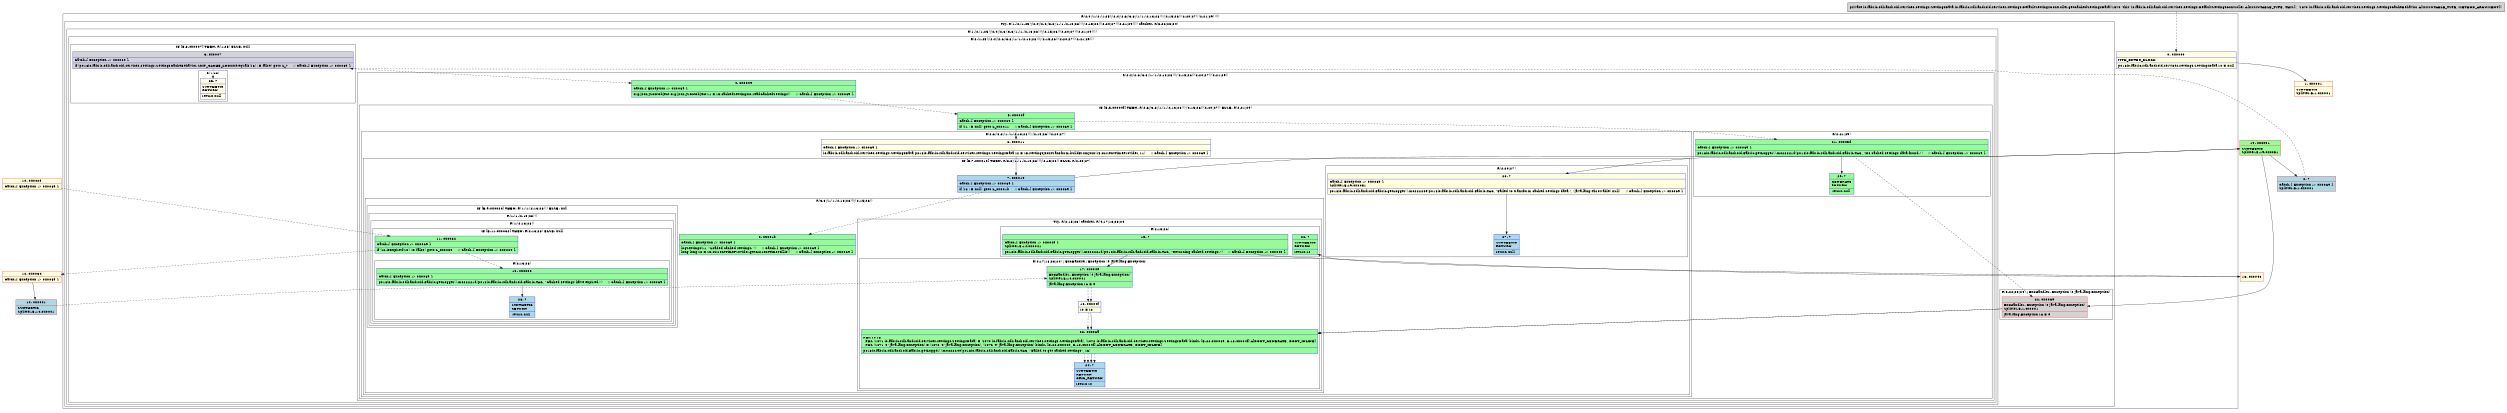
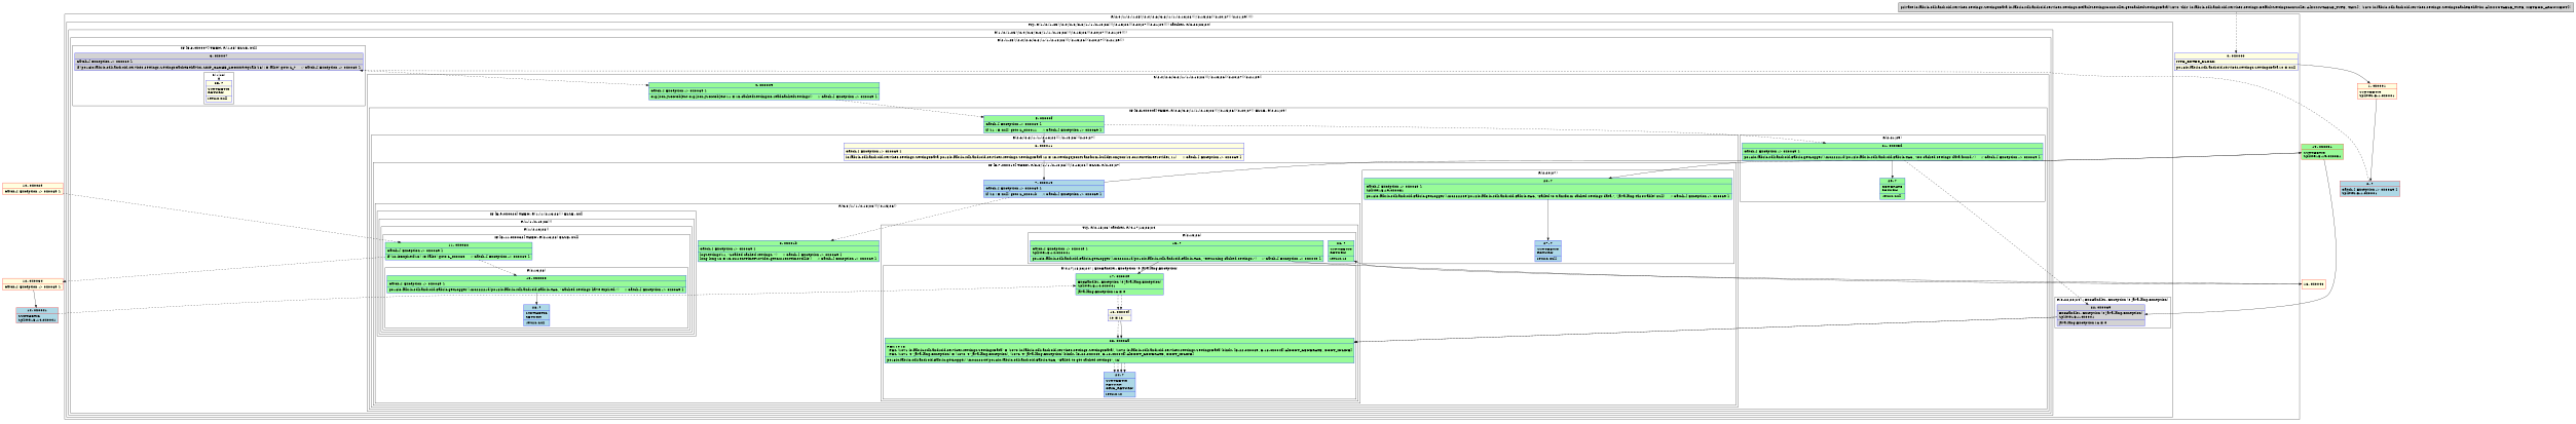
  digraph {
    node [color=blue fillcolor=palegreen shape=record style=filled]
    edge [style=dashed]
    n1 [fillcolor=lightyellow label="{25\:\ ?|SYNTHETIC\lRETURN\l|return null\l}"]
    n2 [fillcolor=lightgrey label="{3\:\ 0x0007|Catch:\{ Exception \-\> 0x0069 \}\l|if (p018io.fabric.sdk.android.services.settings.SettingsCacheBehavior.SKIP_CACHE_LOOKUP.equals(r6) != false) goto L_?     \/\/ Catch:\{ Exception \-\> 0x0069 \}\l}"]
    n3 [label="{13\:\ 0x0035|Catch:\{ Exception \-\> 0x0069 \}\l|p018io.fabric.sdk.android.Fabric.getLogger().mo22221d(p018io.fabric.sdk.android.Fabric.TAG, \"Cached settings have expired.\")     \/\/ Catch:\{ Exception \-\> 0x0069 \}\l}"]
    n4 [fillcolor=lightblue label="{28\:\ ?|SYNTHETIC\lRETURN\l|return null\l}"]
    n5 [label="{11\:\ 0x0032|Catch:\{ Exception \-\> 0x0069 \}\l|if (r2.isExpired(r3) != false) goto L_0x0035     \/\/ Catch:\{ Exception \-\> 0x0069 \}\l}"]
    n6 [label="{15\:\ ?|Catch:\{ Exception \-\> 0x004e \}\lSplitter:B:14:0x0041\l|p018io.fabric.sdk.android.Fabric.getLogger().mo22221d(p018io.fabric.sdk.android.Fabric.TAG, \"Returning cached settings.\")     \/\/ Catch:\{ Exception \-\> 0x004e \}\l}"]
    n7 [label="{26\:\ ?|SYNTHETIC\lRETURN\l|return r2\l}"]
    n8 [label="{17\:\ 0x004e|ExcHandler: Exception (e java.lang.Exception)\lSplitter:B:14:0x0041\l|java.lang.Exception r6 = e\l}"]
    n9 [fillcolor=lightyellow label="{18\:\ 0x004f|r0 = r2\l}"]
    n10 [label="{23\:\ 0x006a|PHI: r0 r6 \l  PHI: (r0v1 io.fabric.sdk.android.services.settings.SettingsData) = (r0v0 io.fabric.sdk.android.services.settings.SettingsData), (r0v2 io.fabric.sdk.android.services.settings.SettingsData) binds: [B:22:0x0069, B:18:0x004f] A[DONT_GENERATE, DONT_INLINE]\l  PHI: (r6v1 'e' java.lang.Exception) = (r6v2 'e' java.lang.Exception), (r6v6 'e' java.lang.Exception) binds: [B:22:0x0069, B:18:0x004f] A[DONT_GENERATE, DONT_INLINE]\l|p018io.fabric.sdk.android.Fabric.getLogger().mo22224e(p018io.fabric.sdk.android.Fabric.TAG, \"Failed to get cached settings\", r6)\l}"]
    n11 [fillcolor=lightblue label="{24\:\ ?|SYNTHETIC\lRETURN\lORIG_RETURN\l|return r0\l}"]
    n12 [label="{8\:\ 0x001b|Catch:\{ Exception \-\> 0x0069 \}\l|logSettings(r1, \"Loaded cached settings: \")     \/\/ Catch:\{ Exception \-\> 0x0069 \}\llong long r3 = r5.currentTimeProvider.getCurrentTimeMillis()     \/\/ Catch:\{ Exception \-\> 0x0069 \}\l}"]
-   n13 [fillcolor=lightyellow label="{20\:\ ?|Catch:\{ Exception \-\> 0x0069 \}\lSplitter:B:19:0x0051\l|p018io.fabric.sdk.android.Fabric.getLogger().mo22224e(p018io.fabric.sdk.android.Fabric.TAG, \"Failed to transform cached settings data.\", (java.lang.Throwable) null)     \/\/ Catch:\{ Exception \-\> 0x0069 \}\l}"]
+   n13 [label="{20\:\ ?|Catch:\{ Exception \-\> 0x0069 \}\lSplitter:B:19:0x0051\l|p018io.fabric.sdk.android.Fabric.getLogger().mo22224e(p018io.fabric.sdk.android.Fabric.TAG, \"Failed to transform cached settings data.\", (java.lang.Throwable) null)     \/\/ Catch:\{ Exception \-\> 0x0069 \}\l}"]
    n14 [fillcolor=lightblue label="{27\:\ ?|SYNTHETIC\lRETURN\l|return null\l}"]
    n15 [fillcolor=lightblue label="{7\:\ 0x0019|Catch:\{ Exception \-\> 0x0069 \}\l|if (r2 != null) goto L_0x001b     \/\/ Catch:\{ Exception \-\> 0x0069 \}\l}"]
    n16 [fillcolor=lightyellow label="{6\:\ 0x0011|Catch:\{ Exception \-\> 0x0069 \}\l|io.fabric.sdk.android.services.settings.SettingsData p018io.fabric.sdk.android.services.settings.SettingsData r2 = r5.settingsJsonTransform.buildFromJson(r5.currentTimeProvider, r1)     \/\/ Catch:\{ Exception \-\> 0x0069 \}\l}"]
    n17 [label="{21\:\ 0x005d|Catch:\{ Exception \-\> 0x0069 \}\l|p018io.fabric.sdk.android.Fabric.getLogger().mo22221d(p018io.fabric.sdk.android.Fabric.TAG, \"No cached settings data found.\")     \/\/ Catch:\{ Exception \-\> 0x0069 \}\l}"]
    n18 [label="{29\:\ ?|GENERATE\lRETURN\l|return null\l}"]
    n19 [label="{5\:\ 0x000f|Catch:\{ Exception \-\> 0x0069 \}\l|if (r1 != null) goto L_0x0011     \/\/ Catch:\{ Exception \-\> 0x0069 \}\l}"]
    n20 [label="{4\:\ 0x0009|Catch:\{ Exception \-\> 0x0069 \}\l|org.json.JSONObject org.json.JSONObject r1 = r5.cachedSettingsIo.readCachedSettings()     \/\/ Catch:\{ Exception \-\> 0x0069 \}\l}"]
-   n21 [color=red fillcolor=lightgrey label="{22\:\ 0x0069|ExcHandler: Exception (e java.lang.Exception)\lSplitter:B:1:0x0001\l|java.lang.Exception r6 = e\l}"]
+   n21 [fillcolor=lightgrey label="{22\:\ 0x0069|ExcHandler: Exception (e java.lang.Exception)\lSplitter:B:1:0x0001\l|java.lang.Exception r6 = e\l}"]
    n22 [fillcolor=lightyellow label="{0\:\ 0x0000|MTH_ENTER_BLOCK\l|p018io.fabric.sdk.android.services.settings.SettingsData r0 = null\l}"]
    n23 [color=red fillcolor=lightyellow label="{12\:\ 0x0034|Catch:\{ Exception \-\> 0x0069 \}\l}"]
    n24 [color=red fillcolor=lightyellow label="{16\:\ 0x004c}"]
    n25 [color=red label="{19\:\ 0x0051|SYNTHETIC\lSplitter:B:19:0x0051\l}"]
    n26 [color=red fillcolor=lightyellow label="{1\:\ 0x0001|SYNTHETIC\lSplitter:B:1:0x0001\l}"]
    n27 [color=red fillcolor=lightblue label="{2\:\ ?|Catch:\{ Exception \-\> 0x0069 \}\lSplitter:B:1:0x0001\l}"]
    n28 [color=red fillcolor=lightyellow label="{10\:\ 0x002e|Catch:\{ Exception \-\> 0x0069 \}\l}"]
    n29 [color=red fillcolor=lightblue label="{14\:\ 0x0041|SYNTHETIC\lSplitter:B:14:0x0041\l}"]
    n30 [fillcolor=lightgrey label="{private io.fabric.sdk.android.services.settings.SettingsData io.fabric.sdk.android.services.settings.DefaultSettingsController.getCachedSettingsData((r5v0 'this' io.fabric.sdk.android.services.settings.DefaultSettingsController A[IMMUTABLE_TYPE, THIS]), (r6v0 io.fabric.sdk.android.services.settings.SettingsCacheBehavior A[IMMUTABLE_TYPE, METHOD_ARGUMENT])) }" color=""]
    subgraph cluster_1 {
      label="R(2:0|(1:(2:(1:25)|(2:4|(2:6|(3:8|(1:(1:(2:13|28)))|(2:15|26))(2:20|27))(2:21|29)))))"
      n22
      subgraph cluster_2 {
        label="Try: R(1:(2:(1:25)|(2:4|(2:6|(3:8|(1:(1:(2:13|28)))|(2:15|26))(2:20|27))(2:21|29)))) catches: R(3:22|23|24)"
        subgraph cluster_3 {
          label="R(1:(2:(1:25)|(2:4|(2:6|(3:8|(1:(1:(2:13|28)))|(2:15|26))(2:20|27))(2:21|29))))"
          subgraph cluster_4 {
            label="R(2:(1:25)|(2:4|(2:6|(3:8|(1:(1:(2:13|28)))|(2:15|26))(2:20|27))(2:21|29)))"
            subgraph cluster_5 {
              label="IF [B:3:0x0007] THEN: R(1:25) ELSE: null"
              n2
              subgraph cluster_6 {
                label="R(1:25)"
                n1
              }
            }
            subgraph cluster_7 {
              label="R(2:4|(2:6|(3:8|(1:(1:(2:13|28)))|(2:15|26))(2:20|27))(2:21|29))"
              n20
              subgraph cluster_8 {
                label="IF [B:5:0x000f] THEN: R(2:6|(3:8|(1:(1:(2:13|28)))|(2:15|26))(2:20|27)) ELSE: R(2:21|29)"
                n19
                subgraph cluster_9 {
                  label="R(2:6|(3:8|(1:(1:(2:13|28)))|(2:15|26))(2:20|27))"
                  n16
                  subgraph cluster_10 {
                    label="IF [B:7:0x0019] THEN: R(3:8|(1:(1:(2:13|28)))|(2:15|26)) ELSE: R(2:20|27)"
                    n15
                    subgraph cluster_11 {
                      label="R(3:8|(1:(1:(2:13|28)))|(2:15|26))"
                      n12
                      subgraph cluster_12 {
                        label="IF [B:9:0x002c] THEN: R(1:(1:(2:13|28))) ELSE: null"
                        subgraph cluster_13 {
                          label="R(1:(1:(2:13|28)))"
                          subgraph cluster_14 {
                            label="R(1:(2:13|28))"
                            subgraph cluster_15 {
                              label="IF [B:11:0x0032] THEN: R(2:13|28) ELSE: null"
                              n5
                              subgraph cluster_16 {
                                label="R(2:13|28)"
                                n3
                                n4
                              }
                            }
                          }
                        }
                      }
                      subgraph cluster_17 {
                        label="Try: R(2:15|26) catches: R(4:17|18|23|24)"
                        subgraph cluster_18 {
                          label="R(2:15|26)"
                          n6
                          n7
                        }
                        subgraph cluster_19 {
                          label="R(4:17|18|23|24) | ExcHandler: Exception (e java.lang.Exception)\l"
                          n8
                          n9
                          n10
                          n11
                        }
                      }
                    }
                    subgraph cluster_20 {
                      label="R(2:20|27)"
                      n13
                      n14
                    }
                  }
                }
                subgraph cluster_21 {
                  label="R(2:21|29)"
                  n17
                  n18
                }
              }
            }
          }
        }
        subgraph cluster_22 {
          label="R(3:22|23|24) | ExcHandler: Exception (e java.lang.Exception)\l"
          n21
        }
      }
    }
    subgraph cluster_23 {
      label="R(3:22|23|24) | ExcHandler: Exception (e java.lang.Exception)\l"
    }
    subgraph cluster_24 {
      label="R(4:17|18|23|24) | ExcHandler: Exception (e java.lang.Exception)\l"
    }
    n2 -> n1
    n2 -> n20
    n3 -> n4 [style=solid]
    n5 -> n3
    n5 -> n23
    n6 -> n8 [style=solid]
    n6 -> n24 [style=solid]
    n8 -> n9
    n8 -> n9
    n9 -> n10
    n9 -> n10 [style=solid]
    n10 -> n11
    n10 -> n11
    n10 -> n11 [style=solid]
    n10 -> n11
    n13 -> n14 [style=solid]
    n15 -> n12
    n15 -> n25 [style=solid]
    n16 -> n15 [style=solid]
    n17 -> n18 [style=solid]
    n17 -> n21
    n19 -> n16 [style=solid]
    n19 -> n17
    n20 -> n19
    n21 -> n10 [style=solid]
    n21 -> n10
    n22 -> n26 [style=solid]
    n23 -> n29 [style=solid]
    n24 -> n7 [style=solid]
    n25 -> n13 [style=solid]
    n25 -> n21 [style=solid]
-   n25 -> n27 [style=solid]
+   n26 -> n27 [style=solid]
    n27 -> n2
    n28 -> n5
    n29 -> n8
    n30 -> n22
  }
